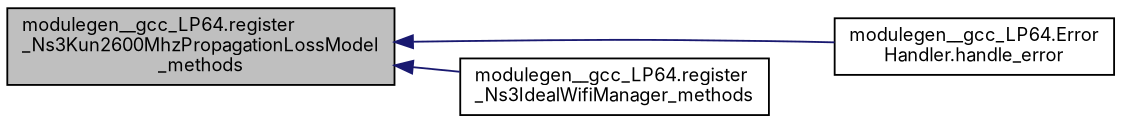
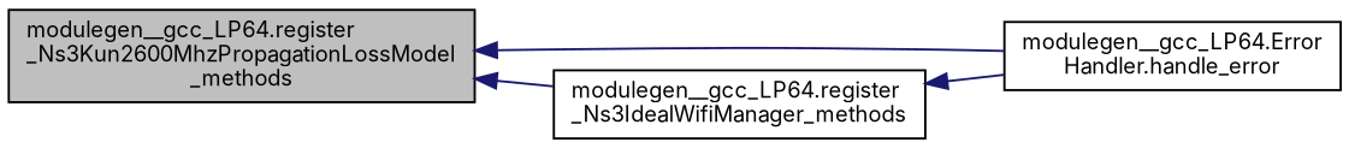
  digraph {
    rankdir=LR
    fontname=Inter
    node [color=black fillcolor=white fontname=Inter fontsize=10 shape=record style=filled]
    edge [color=midnightblue dir=back fontname=Inter fontsize=10 labelfontname=Helvetica labelfontsize=10 style=solid]
    n1 [fillcolor=grey75 fontcolor=black height=0.2 label="modulegen__gcc_LP64.register\l_Ns3Kun2600MhzPropagationLossModel\l_methods" width=0.4]
    n2 [height=0.2 label="modulegen__gcc_LP64.Error\lHandler.handle_error" width=0.4]
    n3 [height=0.2 label="modulegen__gcc_LP64.register\l_Ns3IdealWifiManager_methods" width=0.4]
    n1 -> n2
    n1 -> n3
+   n3 -> n2
  }
